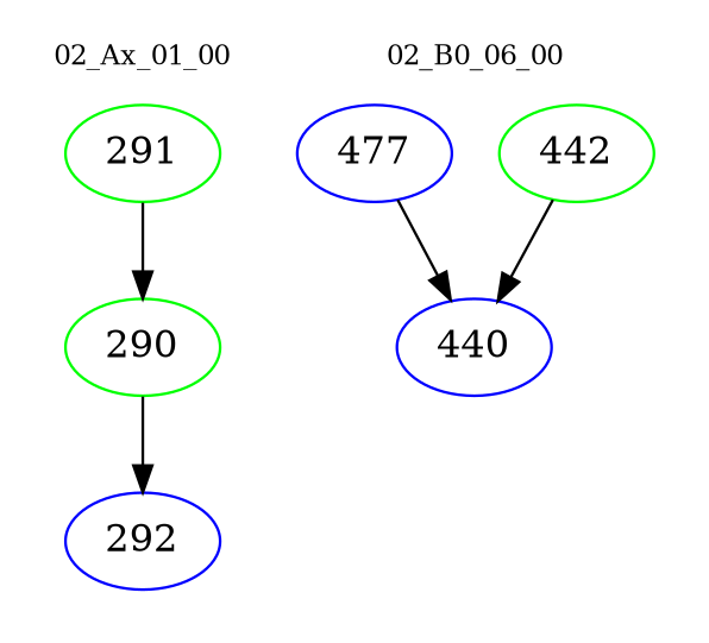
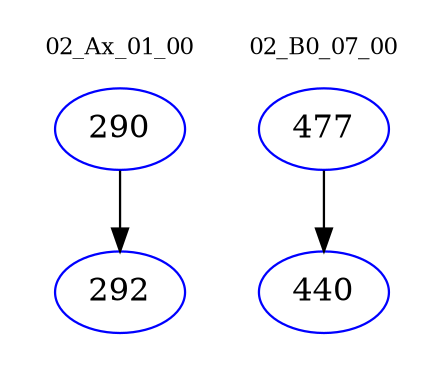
  digraph {
    node [color=blue]
    edge [color=black]
-   n1 [color=green label=291]
-   n2 [color=green label=290]
+   n2 [label=290]
    n3 [label=292]
-   n4 [color=green label=442]
    n5 [label=440]
    n6 [label=477]
    subgraph cluster_1 {
      color=white
      fontsize=10
      label="02_Ax_01_00"
-     n1
      n2
      n3
    }
    subgraph cluster_2 {
      color=white
      fontsize=10
-     label="02_B0_06_00"
-     n4
+     label="02_B0_07_00"
      n5
      n6
    }
-   n1 -> n2
    n2 -> n3
-   n4 -> n5
    n6 -> n5
  }
